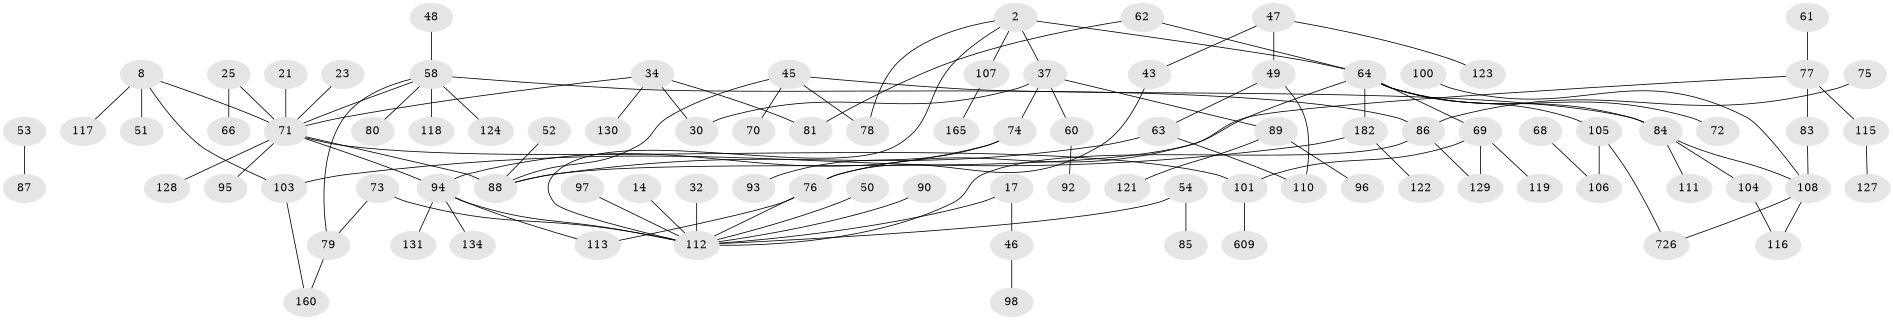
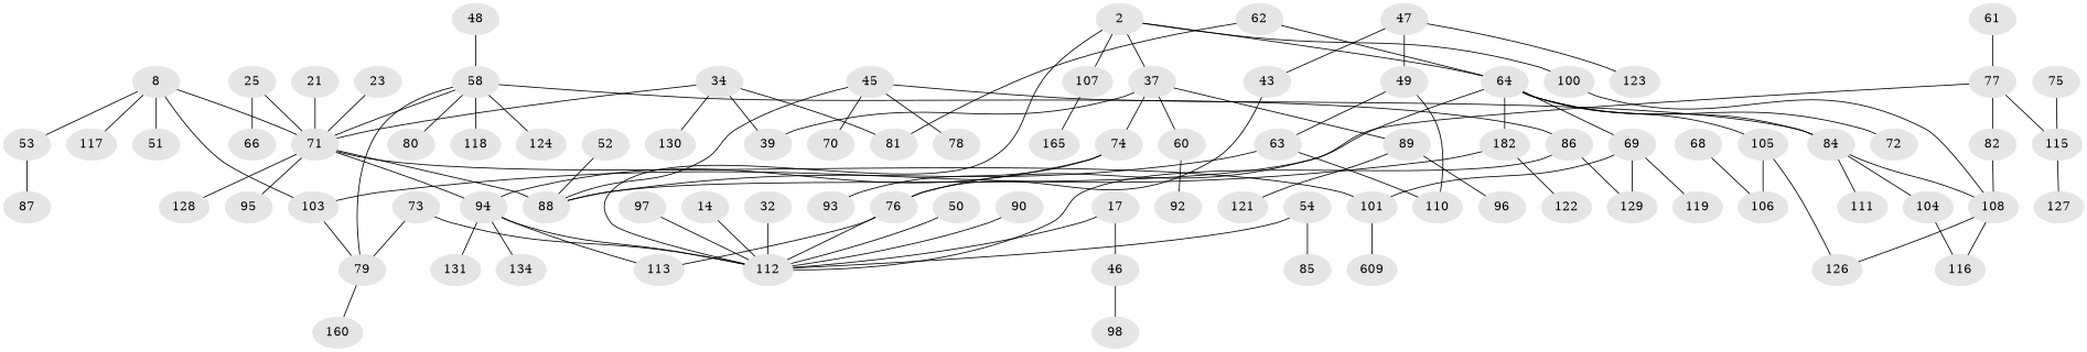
  graph {
    node [color=gray90 style=filled]
    37 [super="+10"]
-   39 [label=30]
+   39
    60 [super="+24"]
    74 [super="+15"]
    89
    2
    64 [super="+14"]
    100
    107
    112 [super="+36"]
    76 [super="+38"]
    84 [super="+27"]
    69 [super="+41"]
    72
    n15 [label=182 super="+22"]
    105
    71 [super="+1+7"]
    88 [super="+44+28+35"]
    94 [super="+56+91"]
    101 [super="+33"]
    95
    128
    108 [super="+67+99"]
    n24 [label=165]
    8
    51
    53 [super="+42"]
    103
    117
    87
    n31 [label=160]
    n32 [label=14]
    17
    n34 [label=46]
    98
    21
    23
    25 [super="+12"]
    66
    32
    34 [super="+6"]
    81
    130
    92
    93
    96
    121
    113 [super="+30"]
    43
    45
    70
    78
    104
    111
    47
    49
    123
    63
    110
    58 [super="+57"]
    79 [super="+31"]
    80
    86
    118 [super="+29"]
    124 [super="+82"]
    48
    50
    52
    54
    85
    129
    77 [super="+55"]
-   83
+   83 [label=82]
    115
    61
    62
    75
    119
    122
    106
-   126 [label=726]
+   126
    n82 [label=134]
    131
    68
    116
    n86 [label=609]
    73
    127
    90
    97
    37 -- 39
    37 -- 60
    37 -- 74
    37 -- 89
    60 -- 92
    74 -- 94
    74 -- 93
    89 -- 96
    89 -- 121
    2 -- 37
    2 -- 64
-   2 -- 78
+   2 -- 100
    2 -- 107
    2 -- 112
    64 -- 76
    64 -- 84
    64 -- 69
    64 -- 72
    64 -- n15 [weight=2]
    64 -- 105
    100 -- 108
    107 -- n24
    76 -- 112
    76 -- 113
    84 -- 108
    84 -- 104
    84 -- 111
    69 -- 101
    69 -- 129
    69 -- 119
    n15 -- 103
    n15 -- 122
    105 -- 106
    105 -- 126
    71 -- 88
    71 -- 94 [weight=2]
    71 -- 101
    71 -- 95
    71 -- 128
    94 -- 112 [weight=2]
    94 -- 113
    94 -- n82
    94 -- 131
    101 -- n86
    108 -- 126
    108 -- 116
    8 -- 71
    8 -- 51
+   8 -- 53
    8 -- 103
    8 -- 117
    53 -- 87
-   103 -- n31
+   103 -- 79
    n32 -- 112
    17 -- 112
    17 -- n34
    n34 -- 98
    21 -- 71
    23 -- 71
    25 -- 71
    25 -- 66
    32 -- 112
    34 -- 39
    34 -- 71
    34 -- 81
    34 -- 130
    43 -- 76
    45 -- 84
    45 -- 88
    45 -- 70
    45 -- 78
    104 -- 116
    47 -- 43
    47 -- 49
    47 -- 123
    49 -- 63
    49 -- 110
    63 -- 88
    63 -- 110
    58 -- 71
    58 -- 79
    58 -- 80
    58 -- 86
    58 -- 118 [weight=2]
    58 -- 124 [weight=2]
    79 -- n31
    86 -- 112
    86 -- 129
    48 -- 58
    50 -- 112
    52 -- 88
    54 -- 112
    54 -- 85
    77 -- 88
    77 -- 83
    77 -- 115
    83 -- 108
    115 -- 127
    61 -- 77
    62 -- 64
    62 -- 81
-   75 -- 86
+   75 -- 115
    68 -- 106
    73 -- 112
    73 -- 79
    90 -- 112
    97 -- 112
  }
